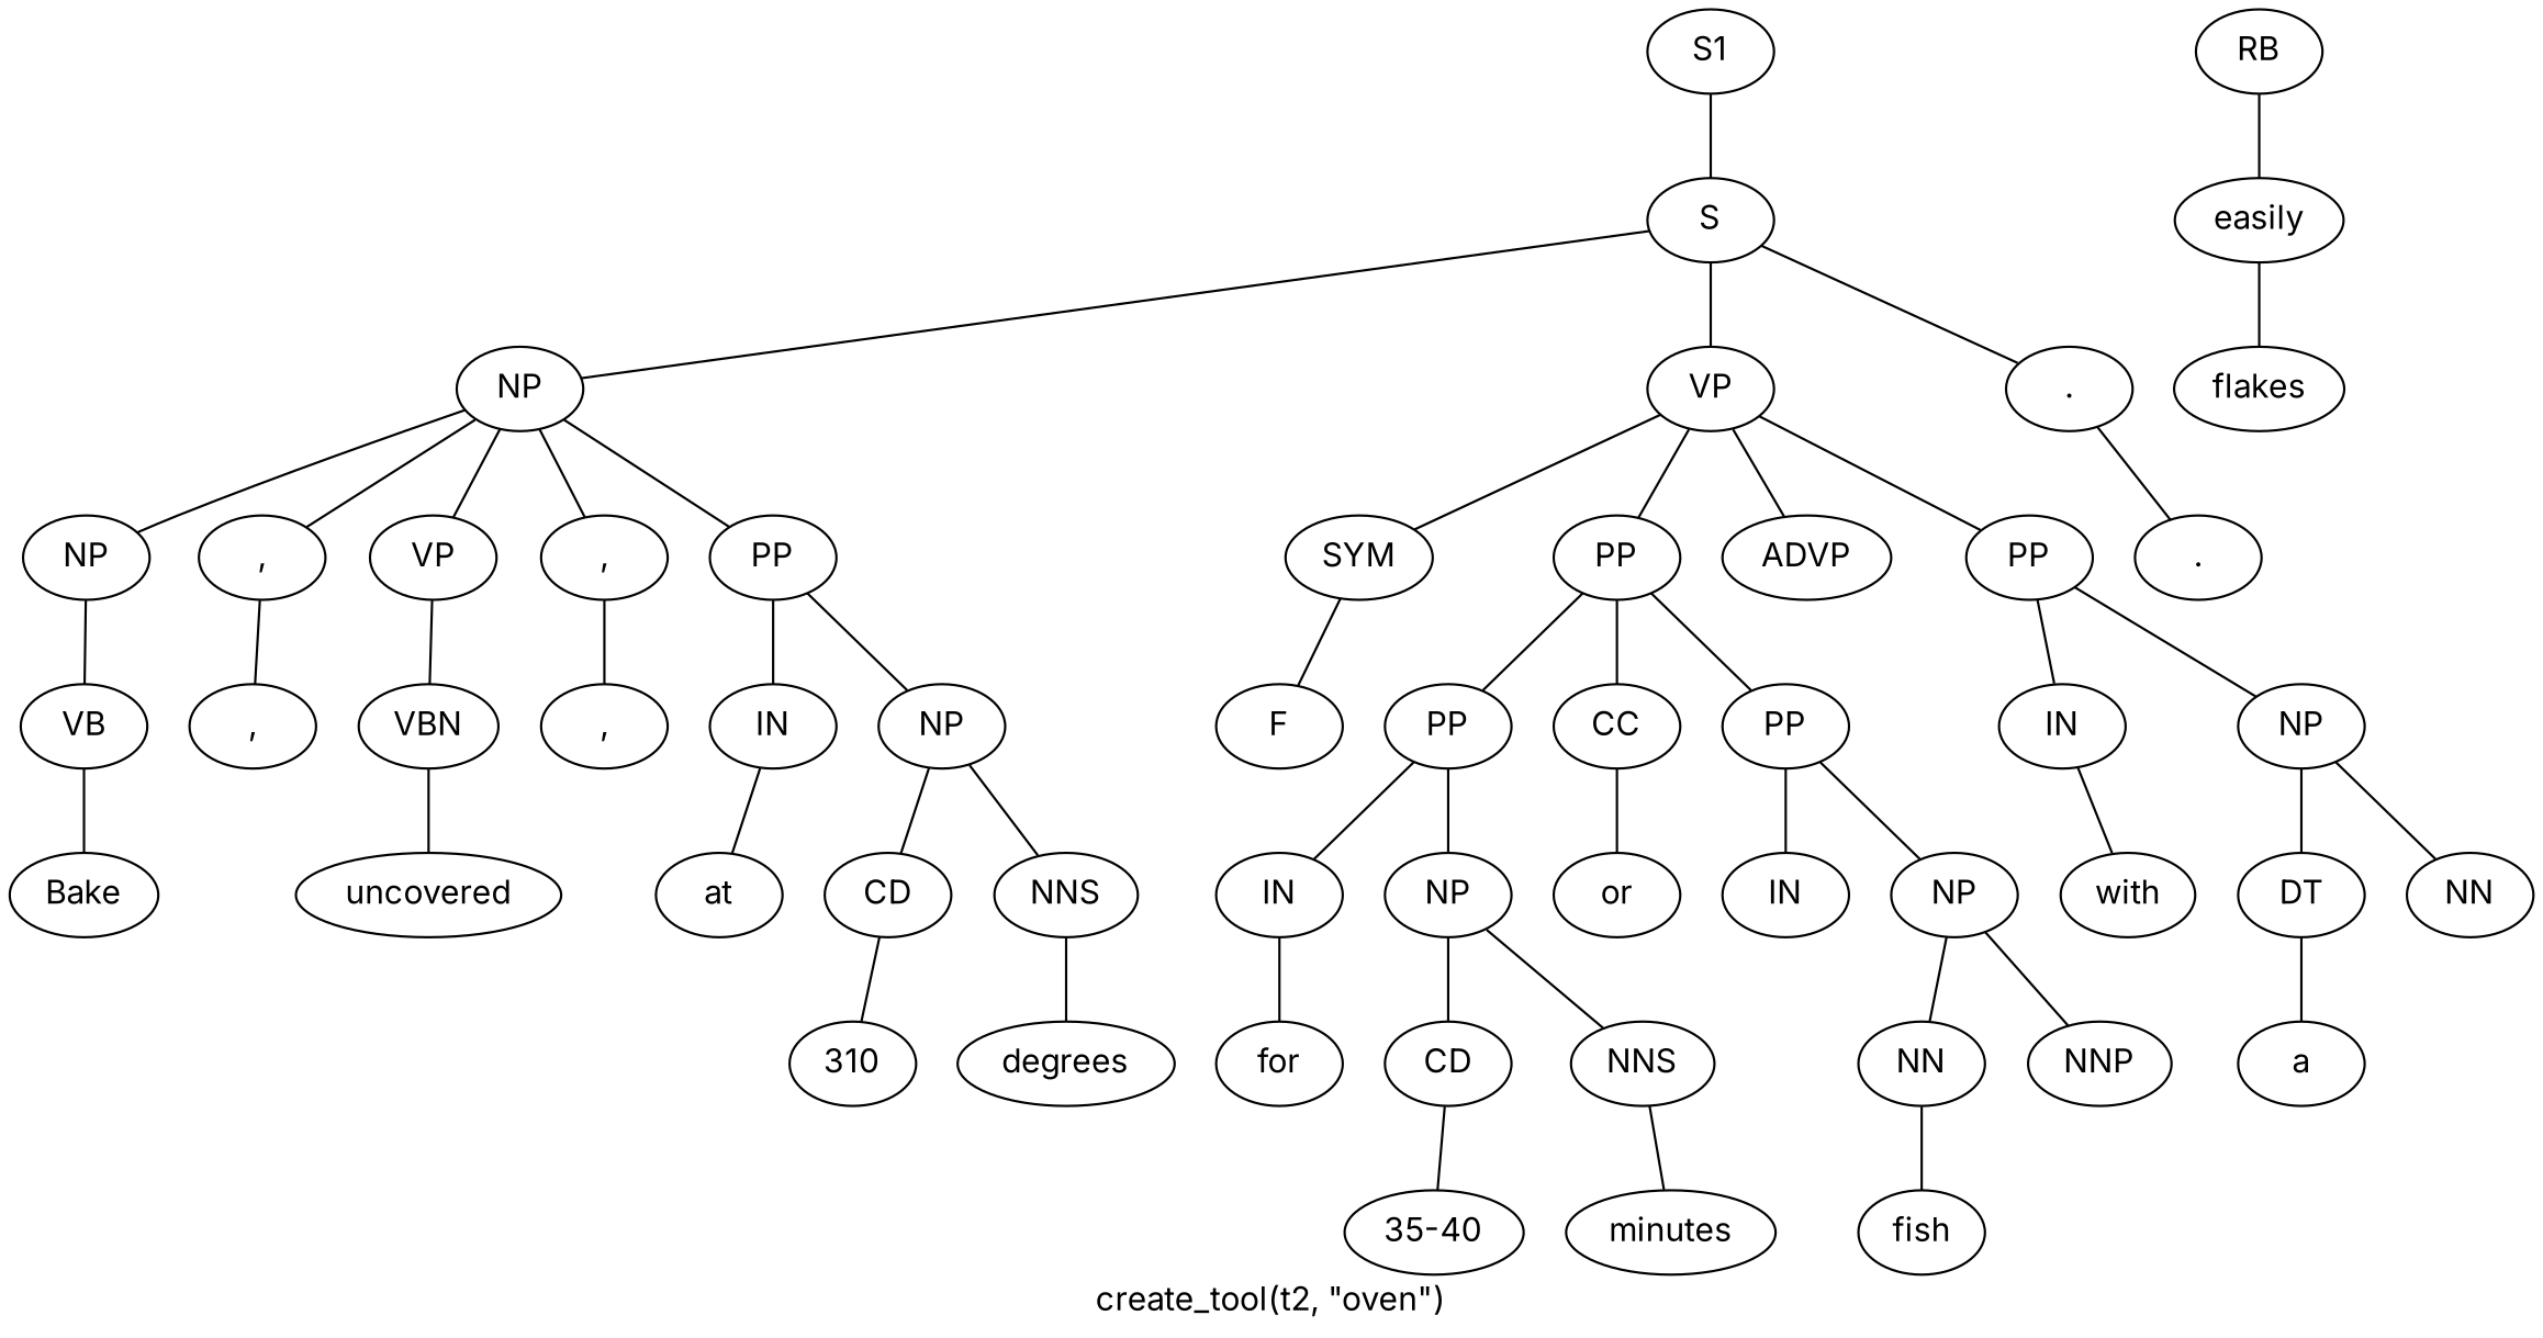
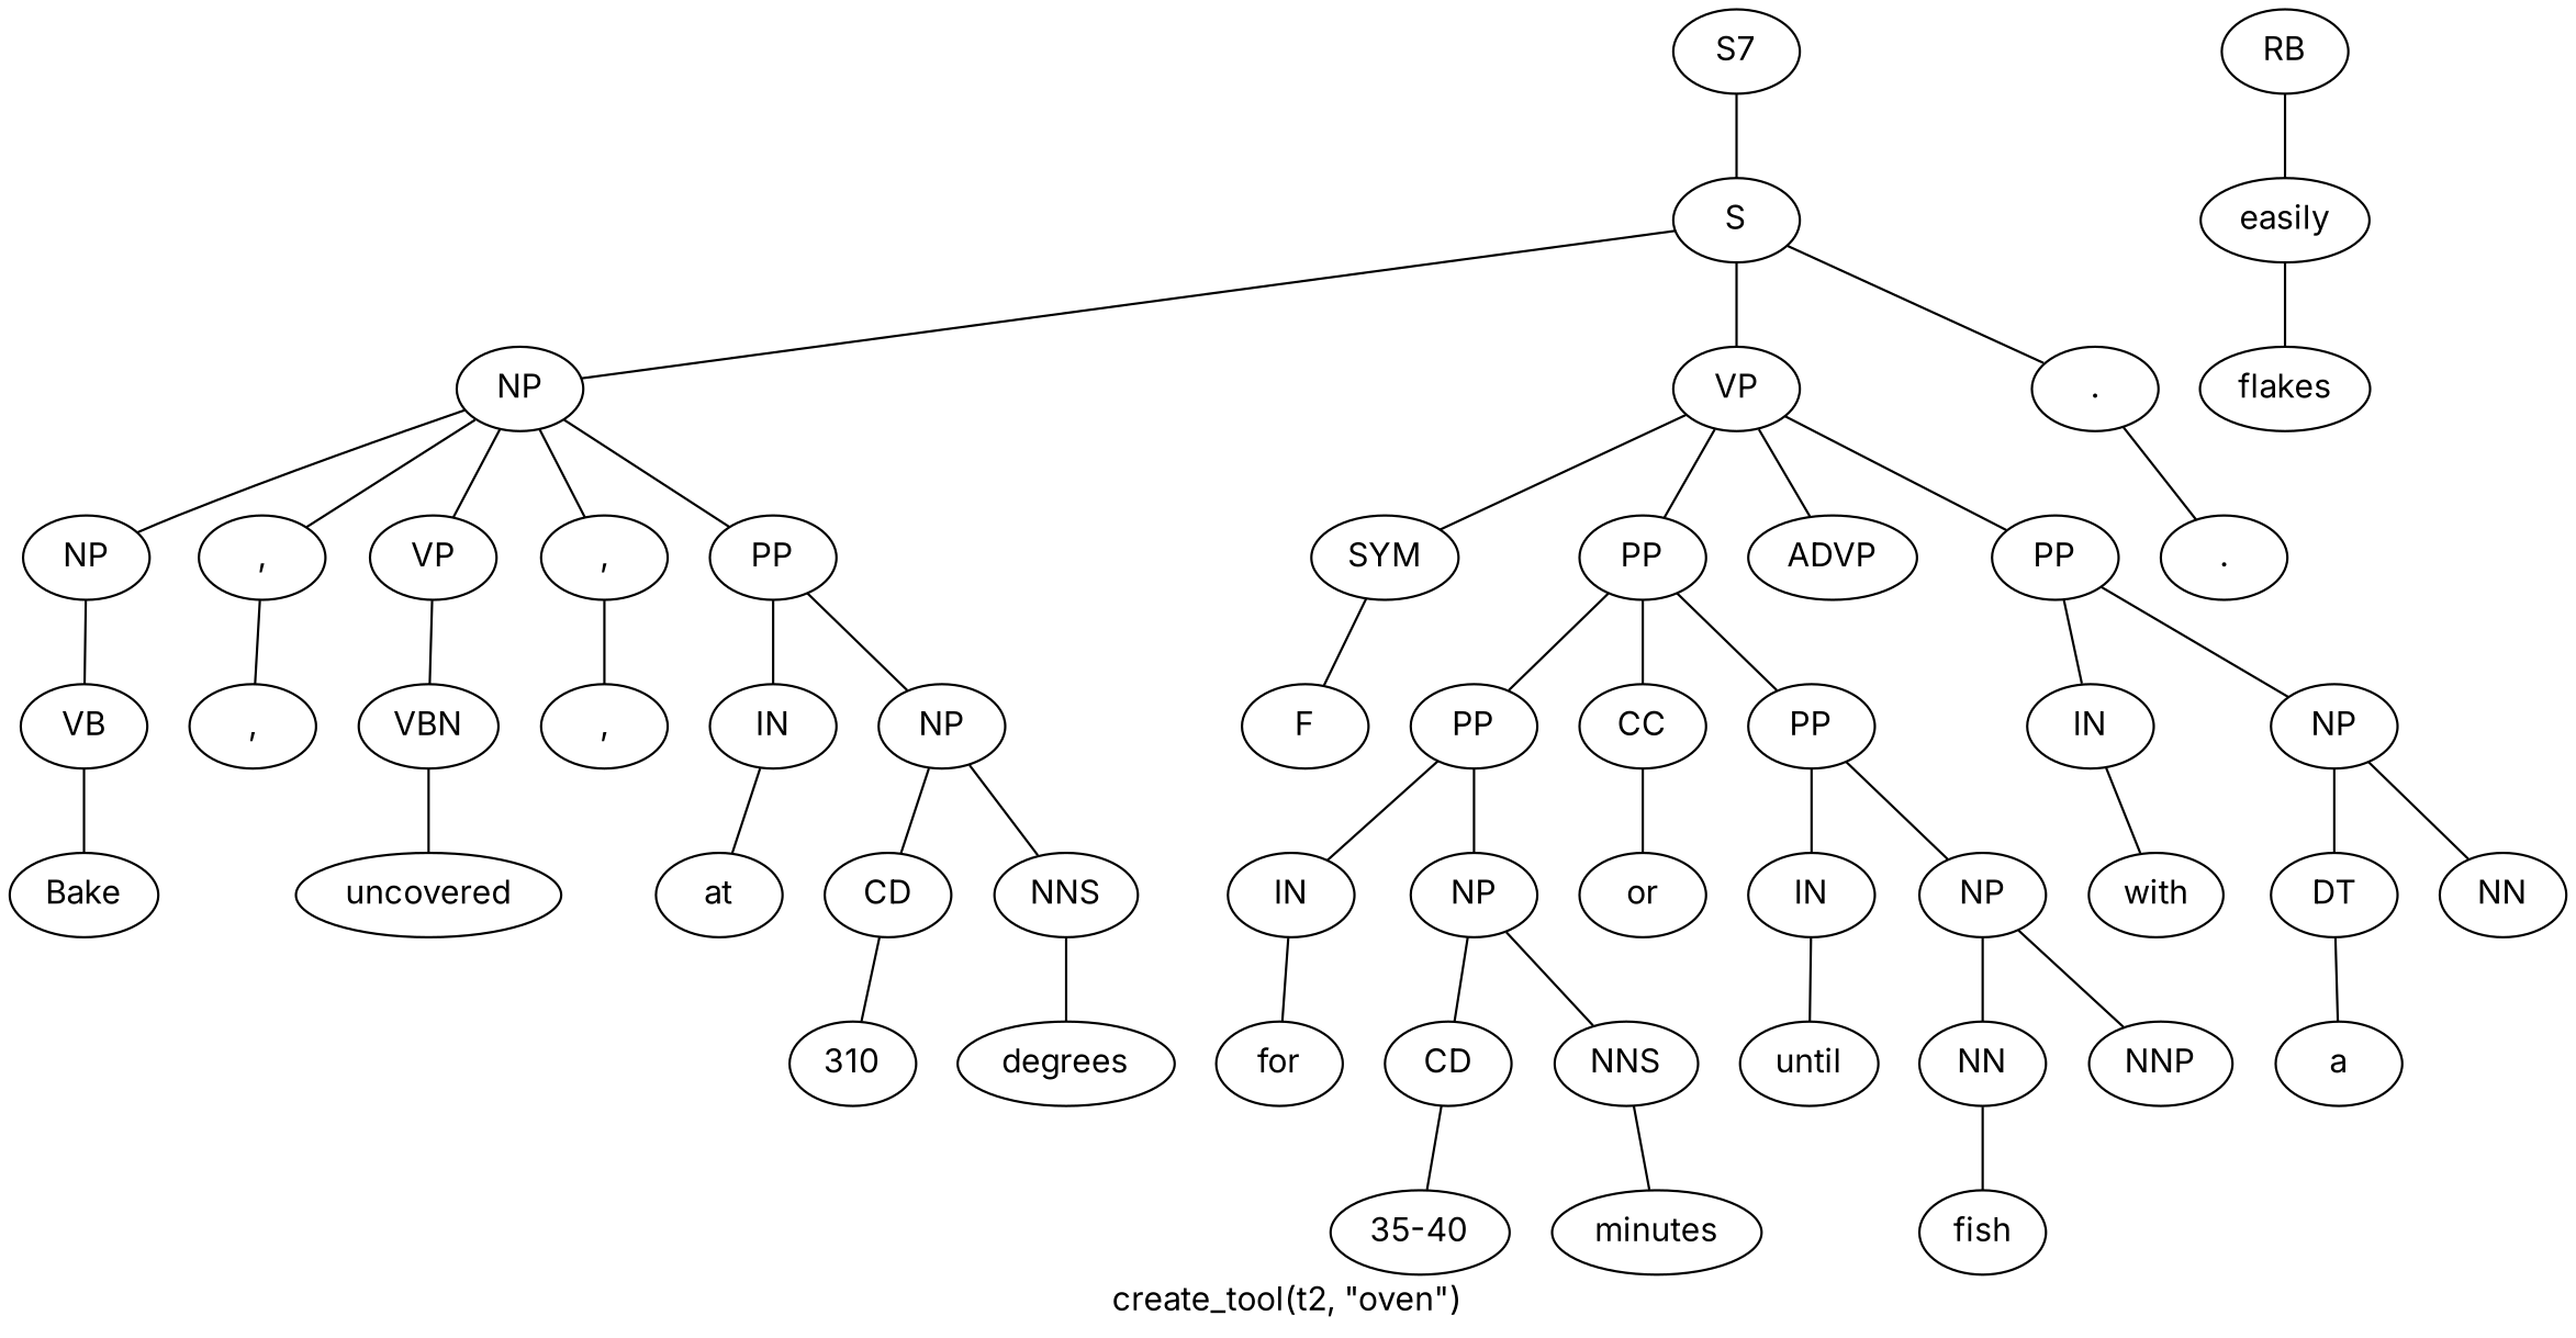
  graph {
    fontname=Inter
    label="create_tool(t2, \"oven\")"
    node [fontname=Inter]
    edge [fontname=Inter]
-   n1 [label=S1]
+   n1 [label=S7]
    n2 [label=S]
    n3 [label=NP]
    n4 [label=VP]
    n5 [label="."]
    n6 [label=NP]
    n7 [label=","]
    n8 [label=VP]
    n9 [label=","]
    n10 [label=PP]
    n11 [label=SYM]
    n12 [label=PP]
    n13 [label=ADVP]
    n14 [label=PP]
    n15 [label="."]
    n16 [label=VB]
    n17 [label=","]
    n18 [label=VBN]
    n19 [label=","]
    n20 [label=IN]
    n21 [label=NP]
    n22 [label=Bake]
    n23 [label=uncovered]
    n24 [label=at]
    n25 [label=CD]
    n26 [label=NNS]
    n27 [label=310]
    n28 [label=degrees]
    n29 [label=F]
    n30 [label=PP]
    n31 [label=CC]
    n32 [label=PP]
    n33 [label=IN]
    n34 [label=NP]
    n35 [label=IN]
    n36 [label=NP]
    n37 [label=or]
    n38 [label=IN]
    n39 [label=NP]
    n40 [label=for]
    n41 [label=CD]
    n42 [label=NNS]
    n43 [label="35-40"]
    n44 [label=minutes]
+   n45 [label=until]
    n46 [label=NN]
    n47 [label=NNP]
    n48 [label=fish]
    n49 [label=flakes]
    n50 [label=RB]
    n51 [label=easily]
    n52 [label=with]
    n53 [label=DT]
    n54 [label=NN]
    n55 [label=a]
    n1 -- n2
    n2 -- n3
    n2 -- n4
    n2 -- n5
    n3 -- n6
    n3 -- n7
    n3 -- n8
    n3 -- n9
    n3 -- n10
    n4 -- n11
    n4 -- n12
    n4 -- n13
    n4 -- n14
    n5 -- n15
    n6 -- n16
    n7 -- n17
    n8 -- n18
    n9 -- n19
    n10 -- n20
    n10 -- n21
    n11 -- n29
    n12 -- n30
    n12 -- n31
    n12 -- n32
    n14 -- n33
    n14 -- n34
    n16 -- n22
    n18 -- n23
    n20 -- n24
    n21 -- n25
    n21 -- n26
    n25 -- n27
    n26 -- n28
    n30 -- n35
    n30 -- n36
    n31 -- n37
    n32 -- n38
    n32 -- n39
    n33 -- n52
    n34 -- n53
    n34 -- n54
    n35 -- n40
    n36 -- n41
    n36 -- n42
+   n38 -- n45
    n39 -- n46
    n39 -- n47
    n41 -- n43
    n42 -- n44
    n46 -- n48
    n50 -- n51
    n51 -- n49
    n53 -- n55
  }
